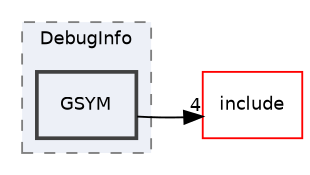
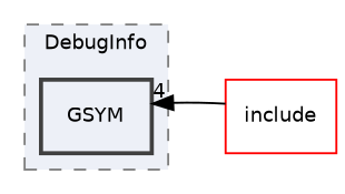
  digraph {
    compound=true
    rankdir=LR
    node [fillcolor="#edf0f7" fontname=Helvetica fontsize=10 shape=box]
    n1 [color=grey25 label=GSYM style="filled,bold,"]
    n2 [color=red label=include]
    subgraph cluster_1 {
      bgcolor="#edf0f7"
      fontname=Helvetica
      fontsize=10
      label=DebugInfo
      pencolor=grey50
      style="filled,dashed,"
      n1
    }
-   n1 -> n2 [fontname=Helvetica fontsize=10 headlabel=4 labeldistance=1.5 labelfontname=Helvetica labelfontsize=10]
+   n2 -> n1 [fontname=Helvetica fontsize=10 headlabel=4 labeldistance=1.5 labelfontname=Helvetica labelfontsize=10]
  }
